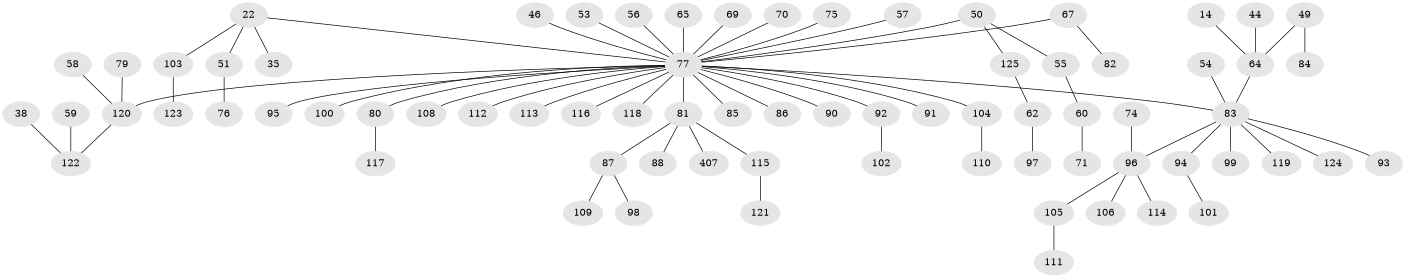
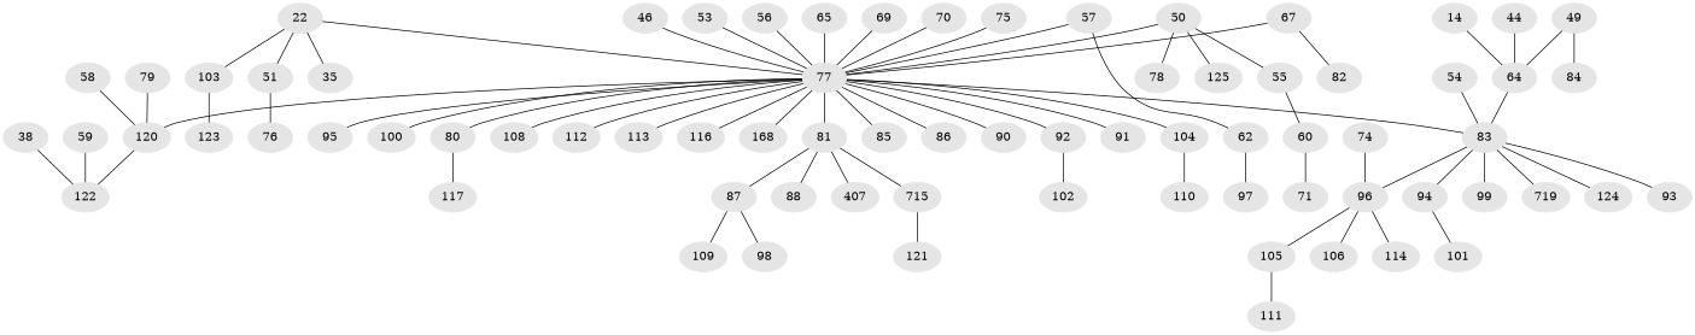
  graph {
    node [color=gray90 style=filled]
    64 [super="+13"]
    83 [super="+72"]
    14
    22
    35
    51
    77 [super="+73"]
    103
    76
    120 [super="+6+29+39"]
    80
    81 [super="+32"]
    85
    86
    90
    91
    92
    95
    100
    104 [super="+89"]
    108
    112
    113
    116
-   118
+   118 [label=168]
    123
    122 [super="+30+31"]
    38
    44
    46
    49
    84
    50
    55
+   78
    125
    60
    53
    96 [super="+33+28+36+52"]
    93
    94
    99
-   119
+   119 [label=719]
    124
    54
    71
    56
    57
    62
    97
    58
    59
    65
    67
    82
    69
    70
    105 [super="+68"]
    106
    114
    74
    75
    117
    87 [super="+61+37"]
    88
    n66 [label=407]
-   115
+   115 [label=715]
    102
    110
    79
    98
    109
    121
    101
    111
    64 -- 83
    83 -- 96
    83 -- 93
    83 -- 94
    83 -- 99
    83 -- 119
    83 -- 124
    14 -- 64
    22 -- 35
    22 -- 51
    22 -- 77
    22 -- 103
    51 -- 76
    77 -- 83
    77 -- 120
    77 -- 80
    77 -- 81
    77 -- 85
    77 -- 86
    77 -- 90
    77 -- 91
    77 -- 92
    77 -- 95
    77 -- 100
    77 -- 104
    77 -- 108
    77 -- 112
    77 -- 113
    77 -- 116
    77 -- 118
    103 -- 123
    120 -- 122
    80 -- 117
    81 -- 87
    81 -- 88
    81 -- n66
    81 -- 115
    92 -- 102
    104 -- 110
    38 -- 122
    44 -- 64
    46 -- 77
    49 -- 64
    49 -- 84
    50 -- 77
    50 -- 55
+   50 -- 78
    50 -- 125
    55 -- 60
    60 -- 71
    53 -- 77
    96 -- 105
    96 -- 106
    96 -- 114
    94 -- 101
    54 -- 83
    56 -- 77
    57 -- 77
-   125 -- 62
+   57 -- 62
    62 -- 97
    58 -- 120
    59 -- 122
    65 -- 77
    67 -- 77
    67 -- 82
    69 -- 77
    70 -- 77
    105 -- 111
    74 -- 96
    75 -- 77
    87 -- 98
    87 -- 109
    115 -- 121
    79 -- 120
  }
